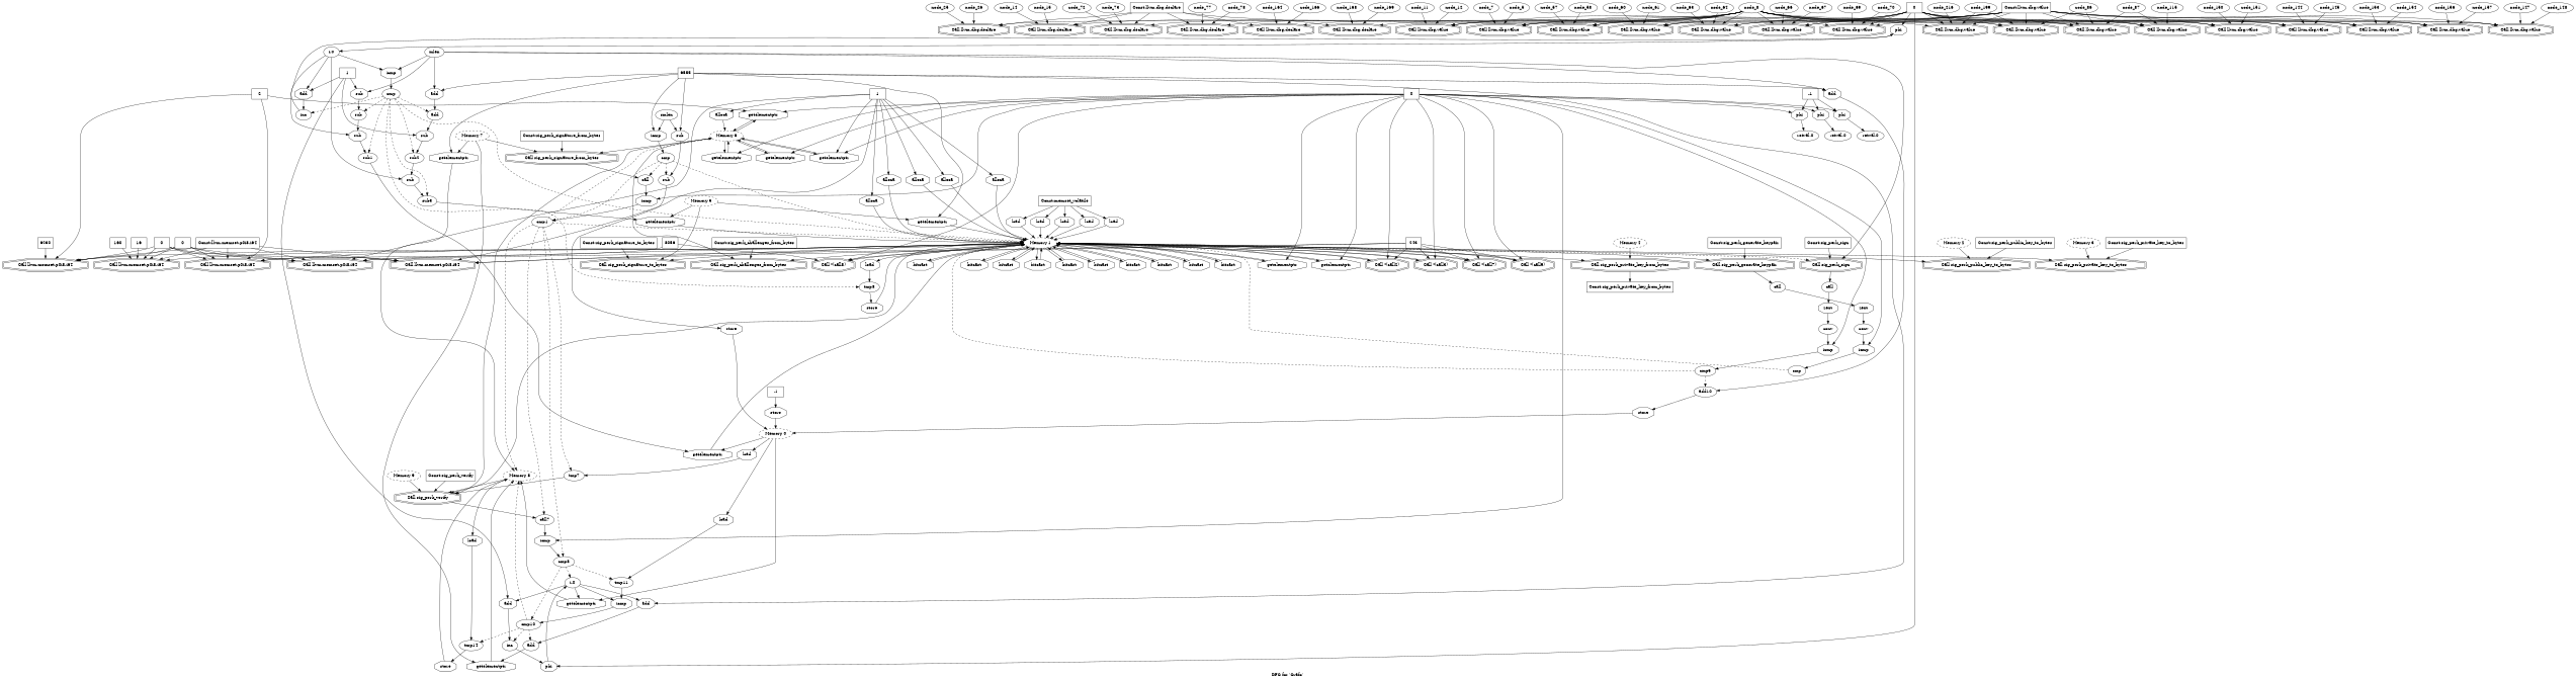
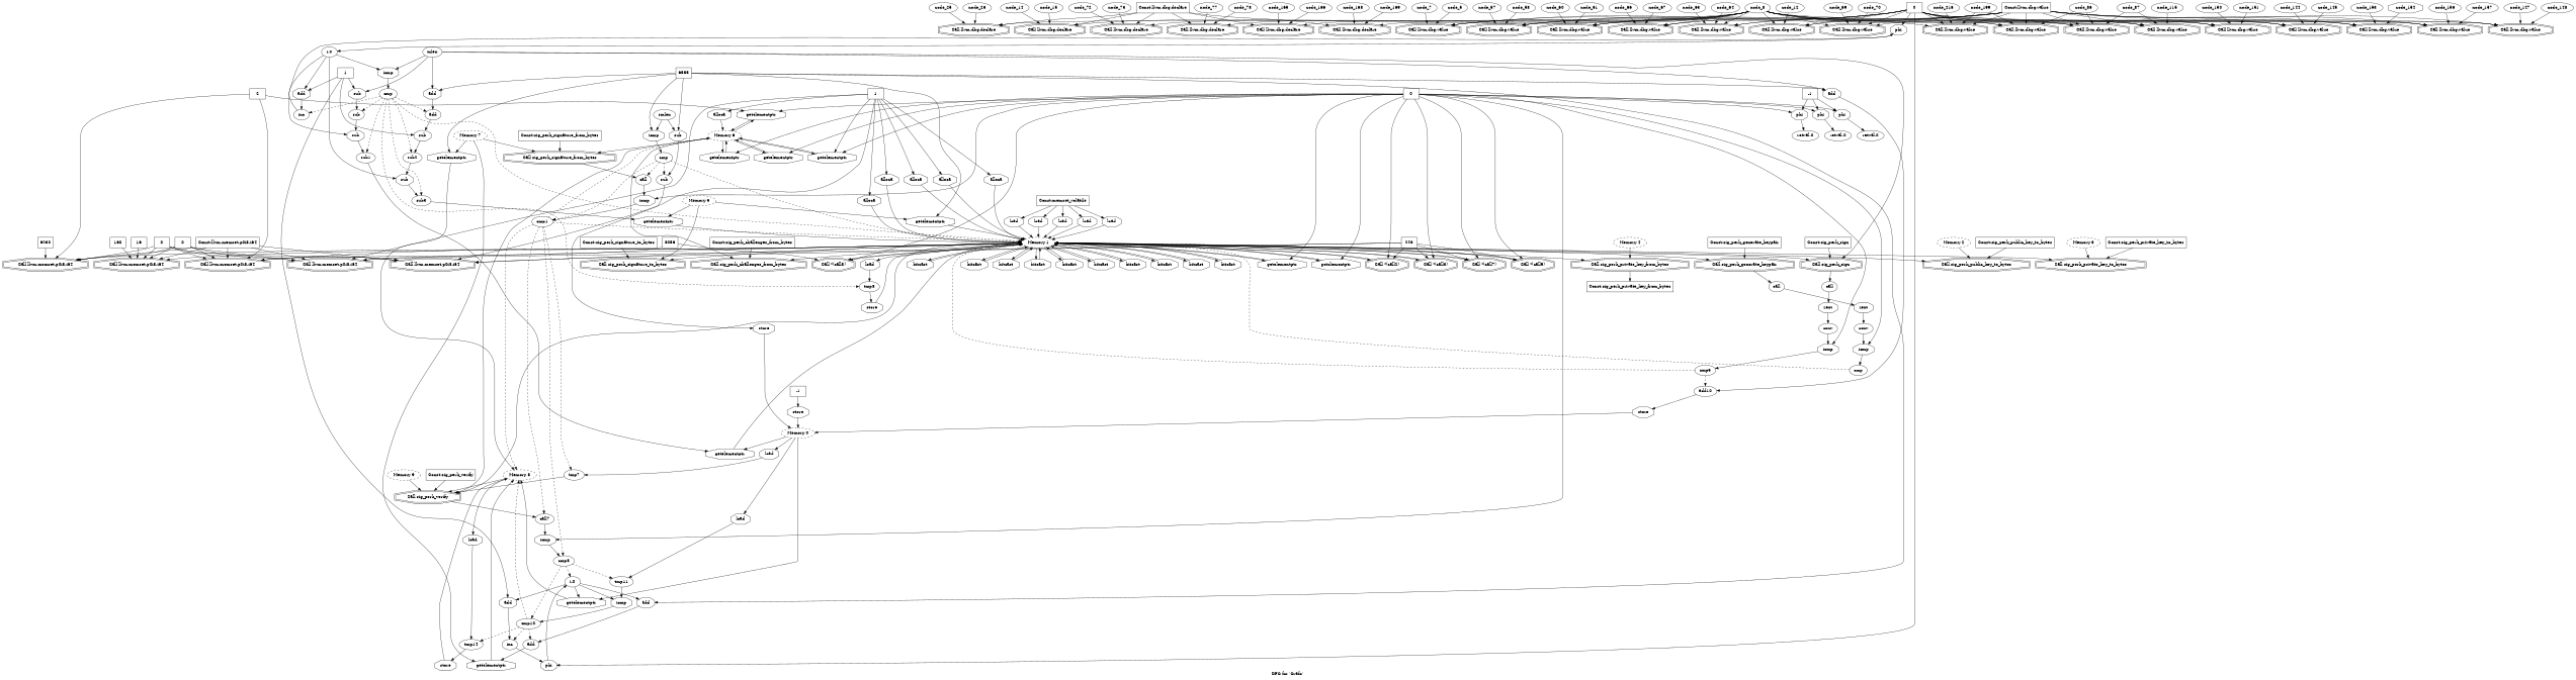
  digraph {
    label="DFG for 'Grafo' "
    node [shape=ellipse style=solid]
    n1 [label=0 shape=box]
    n2 [label="Call llvm.memset.p0i8.i64" shape=doubleoctagon]
    n3 [label="Call llvm.memset.p0i8.i64" shape=doubleoctagon]
    n4 [label="Call llvm.memset.p0i8.i64" shape=doubleoctagon]
    n5 [label="Call llvm.memset.p0i8.i64" shape=doubleoctagon]
    n6 [label="Call llvm.memset.p0i8.i64" shape=doubleoctagon]
    n7 [label=6230 shape=box]
    n8 [label=2 shape=box]
    n9 [label=getelementptr shape=octagon]
    n10 [label="Memory 6" style=dashed]
    n11 [label="Call sig_perk_challenges_from_bytes" shape=doubleoctagon]
    n12 [label="Call sig_perk_verify" shape=doubleoctagon]
    n13 [label=getelementptr shape=octagon]
    n14 [label=getelementptr shape=octagon]
    n15 [label=getelementptr shape=octagon]
    n16 [label="Call sig_perk_signature_from_bytes" shape=doubleoctagon]
    n17 [label=0 shape=box]
    n18 [label="Const:llvm.memset.p0i8.i64" shape=box]
    n19 [label="Call llvm.dbg.declare" shape=doubleoctagon]
    node_25
    node_26
    n22 [label=bitcast shape=octagon]
    n23 [label="Memory 1" style=dashed]
    n24 [label="Call *(call2)" shape=doubleoctagon]
    n25 [label="Call *(call3)" shape=doubleoctagon]
    n26 [label="Call *(call7)" shape=doubleoctagon]
    n27 [label="Call *(call9)" shape=doubleoctagon]
    n28 [label=bitcast shape=octagon]
    n29 [label="Call sig_perk_generate_keypair" shape=doubleoctagon]
    n30 [label=bitcast shape=octagon]
    n31 [label="Call sig_perk_public_key_to_bytes" shape=doubleoctagon]
    n32 [label="Call sig_perk_private_key_to_bytes" shape=doubleoctagon]
    n33 [label=bitcast shape=octagon]
    n34 [label=bitcast shape=octagon]
    n35 [label=bitcast shape=octagon]
    n36 [label="Call sig_perk_private_key_from_bytes" shape=doubleoctagon]
    n37 [label=load shape=octagon]
    n38 [label="Call sig_perk_sign" shape=doubleoctagon]
    n39 [label=bitcast shape=octagon]
    n40 [label=bitcast shape=octagon]
    n41 [label="Call *(call8)" shape=doubleoctagon]
    n42 [label="Call sig_perk_signature_to_bytes" shape=doubleoctagon]
    n43 [label=bitcast shape=octagon]
    n44 [label=bitcast shape=octagon]
    n45 [label=getelementptr shape=octagon]
    n46 [label=getelementptr shape=octagon]
    n47 [label=call]
    n48 [label="Const:sig_perk_private_key_from_bytes" shape=box]
    n49 [label=tmp8]
    n50 [label=call]
    n51 [label=call7]
    n52 [label=243 shape=box]
    n53 [label="Call llvm.dbg.declare" shape=doubleoctagon]
    node_14
    node_15
    n56 [label="Const:llvm.dbg.declare" shape=box]
    n57 [label="Call llvm.dbg.declare" shape=doubleoctagon]
    n58 [label="Call llvm.dbg.declare" shape=doubleoctagon]
    n59 [label="Call llvm.dbg.declare" shape=doubleoctagon]
    n60 [label="Call llvm.dbg.declare" shape=doubleoctagon]
    node_8
    n62 [label="Call llvm.dbg.value" shape=doubleoctagon]
    n63 [label="Call llvm.dbg.value" shape=doubleoctagon]
    n64 [label="Call llvm.dbg.value" shape=doubleoctagon]
    n65 [label="Call llvm.dbg.value" shape=doubleoctagon]
    n66 [label="Call llvm.dbg.value" shape=doubleoctagon]
    n67 [label="Call llvm.dbg.value" shape=doubleoctagon]
    n68 [label="Call llvm.dbg.value" shape=doubleoctagon]
    n69 [label="Call llvm.dbg.value" shape=doubleoctagon]
    n70 [label="Call llvm.dbg.value" shape=doubleoctagon]
    n71 [label="Call llvm.dbg.value" shape=doubleoctagon]
    n72 [label="Call llvm.dbg.value" shape=doubleoctagon]
    n73 [label="Call llvm.dbg.value" shape=doubleoctagon]
    n74 [label="Call llvm.dbg.value" shape=doubleoctagon]
    n75 [label="Call llvm.dbg.value" shape=doubleoctagon]
    n76 [label="Call llvm.dbg.value" shape=doubleoctagon]
    n77 [label="Call llvm.dbg.value" shape=doubleoctagon]
    n78 [label="Const:llvm.dbg.value" shape=box]
    n79 [label=0 shape=box]
    n80 [label=phi shape=octagon]
    n81 [label=phi shape=octagon]
    n82 [label="i.0"]
    n83 [label="i.0"]
    n84 [label=add shape=octagon]
    n85 [label=icmp shape=octagon]
    n86 [label=getelementptr shape=octagon]
    n87 [label=add shape=octagon]
    n88 [label=add shape=octagon]
    n89 [label=icmp shape=octagon]
    n90 [label=sub shape=octagon]
    n91 [label=sub shape=octagon]
    node_7
    node_5
-   node_11
    node_12
    n96 [label=zext shape=octagon]
    n97 [label=store shape=octagon]
    n98 [label=zext shape=octagon]
    n99 [label=icmp shape=octagon]
    n100 [label=alloca shape=octagon]
    n101 [label=1 shape=box]
    n102 [label=alloca shape=octagon]
    n103 [label=alloca shape=octagon]
    n104 [label=alloca shape=octagon]
    n105 [label=alloca shape=octagon]
    n106 [label=alloca shape=octagon]
    n107 [label=conv]
    n108 [label=icmp shape=octagon]
    n109 [label="Const:sig_perk_generate_keypair" shape=box]
    n110 [label=cmp]
    n111 [label=0 shape=box]
    n112 [label=phi shape=octagon]
    n113 [label=icmp shape=octagon]
    n114 [label=phi shape=octagon]
    n115 [label=icmp shape=octagon]
    n116 [label=phi shape=octagon]
    n117 [label="retval.0"]
    n118 [label=cmp5]
    n119 [label="retval.0"]
    n120 [label=cmp1]
    n121 [label=cmp8]
    n122 [label="retval.0"]
    n123 [label=add10]
    n124 [label=tmp7]
    n125 [label="Memory 8" style=dashed]
    n126 [label=tmp11]
    n127 [label=cmp10]
    n128 [label=load shape=octagon]
    n129 [label="Const:memset_volatile" shape=box]
    n130 [label=load shape=octagon]
    n131 [label=load shape=octagon]
    n132 [label=load shape=octagon]
    n133 [label=load shape=octagon]
    n134 [label="Memory 2" style=dashed]
    n135 [label="Const:sig_perk_public_key_to_bytes" shape=box]
    n136 [label="Memory 3" style=dashed]
    n137 [label="Const:sig_perk_private_key_to_bytes" shape=box]
    n138 [label=-1 shape=box]
    node_57
    node_58
    node_60
    node_61
    node_63
    node_64
    node_66
    node_67
    node_69
    node_70
    node_72
    node_73
    node_77
    node_78
    n153 [label=8056 shape=box]
    n154 [label="Memory 4" style=dashed]
    node_86
    node_87
    n157 [label=inc]
    n158 [label=cmp]
    n159 [label=sub1]
    n160 [label=sub3]
    n161 [label=sub]
    n162 [label=sub2]
    n163 [label=add]
    n164 [label=getelementptr shape=octagon]
    n165 [label=getelementptr shape=octagon]
    n166 [label=inc]
    n167 [label=add]
    n168 [label=tmp14]
    n169 [label=load shape=octagon]
    n170 [label=1 shape=box]
    n171 [label=sub shape=octagon]
    n172 [label=sub shape=octagon]
    n173 [label=mlen]
    n174 [label=add shape=octagon]
    n175 [label=add shape=octagon]
    n176 [label=store shape=octagon]
    n177 [label="Memory 0" style=dashed]
    n178 [label=load shape=octagon]
    n179 [label=load shape=octagon]
    n180 [label=6555 shape=box]
    n181 [label=getelementptr shape=octagon]
    n182 [label=icmp shape=octagon]
    n183 [label=sub shape=octagon]
    n184 [label=getelementptr shape=octagon]
    n185 [label=cmp]
    n186 [label=sub]
    n187 [label=getelementptr shape=octagon]
    n188 [label=call]
    n189 [label=store shape=octagon]
    n190 [label=store shape=octagon]
    n191 [label="Memory 5" style=dashed]
    node_115
    n193 [label=conv]
    n194 [label="Const:sig_perk_sign" shape=box]
    n195 [label="Const:sig_perk_signature_to_bytes" shape=box]
    node_144
    node_145
    node_147
    node_148
    node_150
    node_151
    node_153
-   node_154
+   node_154 [shape=octagon]
    node_156
    node_157
    n206 [label=smlen]
-   node_165 [label=node_164]
+   node_165
    node_166
    node_168
    node_169
    n211 [label=160 shape=box]
    n212 [label=16 shape=box]
    n213 [label="Memory 7" style=dashed]
    n214 [label="Const:sig_perk_signature_from_bytes" shape=box]
    n215 [label="Const:sig_perk_challenges_from_bytes" shape=box]
    n216 [label="Memory 9" style=dashed]
    n217 [label="Const:sig_perk_verify" shape=box]
    node_199
    node_216
    n220 [label=store shape=octagon]
    n221 [label=-1 shape=box]
    n1 -> n2
    n1 -> n3
    n1 -> n4
    n1 -> n5
    n1 -> n6
    n7 -> n3
    n8 -> n3
    n8 -> n5
    n8 -> n9
    n9 -> n10
    n10 -> n9
    n10 -> n11
    n10 -> n12
    n10 -> n13
    n10 -> n14
    n10 -> n15
    n10 -> n16
    n12 -> n51
    n13 -> n10
    n14 -> n10
    n15 -> n10
    n16 -> n188
    n17 -> n2
    n17 -> n3
    n17 -> n4
    n17 -> n5
    n17 -> n6
    n18 -> n2
    n18 -> n3
    n18 -> n4
    n18 -> n5
    n18 -> n6
    node_25 -> n19
    node_26 -> n19
    n22 -> n23
    n23 -> n2
    n23 -> n3
    n23 -> n4
    n23 -> n5
    n23 -> n6
    n23 -> n11
    n23 -> n12
    n23 -> n22
    n23 -> n24
    n23 -> n25
    n23 -> n26
    n23 -> n27
    n23 -> n28
    n23 -> n29
    n23 -> n30
    n23 -> n31
    n23 -> n32
    n23 -> n33
    n23 -> n34
    n23 -> n35
    n23 -> n36
    n23 -> n37
-   n23 -> n38 [style=dashed]
+   n23 -> n38
    n23 -> n39
    n23 -> n40
    n23 -> n41
    n23 -> n42
    n23 -> n43
    n23 -> n44
    n23 -> n45
    n23 -> n46
    n24 -> n23
    n25 -> n23
    n26 -> n23
    n27 -> n23
    n28 -> n23
    n29 -> n47
    n30 -> n23
    n33 -> n23
    n34 -> n23
    n35 -> n23
    n36 -> n48
    n37 -> n49
    n38 -> n50
    n39 -> n23
    n40 -> n23
    n41 -> n23
    n43 -> n23
    n44 -> n23
    n45 -> n23
    n46 -> n23
    n47 -> n96
    n49 -> n97
    n50 -> n98
    n51 -> n99
    n52 -> n2
    n52 -> n4
    n52 -> n24
    n52 -> n25
    n52 -> n26
    n52 -> n27
    node_14 -> n53
    node_15 -> n53
    n56 -> n19
    n56 -> n53
    n56 -> n57
    n56 -> n58
    n56 -> n59
    n56 -> n60
    node_8 -> n19
    node_8 -> n53
    node_8 -> n57
    node_8 -> n58
    node_8 -> n59
    node_8 -> n60
    node_8 -> n62
    node_8 -> n63
    node_8 -> n64
    node_8 -> n65
    node_8 -> n66
    node_8 -> n67
    node_8 -> n68
    node_8 -> n69
    node_8 -> n70
    node_8 -> n71
    node_8 -> n72
    node_8 -> n73
    node_8 -> n74
    node_8 -> n75
    node_8 -> n76
    node_8 -> n77
    n78 -> n62
    n78 -> n63
    n78 -> n64
    n78 -> n65
    n78 -> n66
    n78 -> n67
    n78 -> n68
    n78 -> n69
    n78 -> n70
    n78 -> n71
    n78 -> n72
    n78 -> n73
    n78 -> n74
    n78 -> n75
    n78 -> n76
    n78 -> n77
    n79 -> n62
    n79 -> n63
    n79 -> n64
    n79 -> n65
    n79 -> n66
    n79 -> n67
    n79 -> n68
    n79 -> n69
    n79 -> n70
    n79 -> n71
    n79 -> n72
    n79 -> n73
    n79 -> n74
    n79 -> n75
    n79 -> n76
    n79 -> n77
    n79 -> n80
    n79 -> n81
    n80 -> n82
    n81 -> n83
    n82 -> n84
    n82 -> n85
    n82 -> n86
    n82 -> n87
    n83 -> n88
    n83 -> n89
    n83 -> n90
    n83 -> n91
    n84 -> n166
    n85 -> n127
    n86 -> n125
    n87 -> n167
    n88 -> n157
    n89 -> n158
    n90 -> n159
    n91 -> n160
    node_7 -> n63
    node_5 -> n63
-   node_11 -> n62
    node_12 -> n62
    n96 -> n107
    n97 -> n23
    n98 -> n193
    n99 -> n121
    n100 -> n23
    n101 -> n2
    n101 -> n4
    n101 -> n13
    n101 -> n100
    n101 -> n102
    n101 -> n103
    n101 -> n104
    n101 -> n105
    n101 -> n106
    n102 -> n23
    n103 -> n23
    n104 -> n23
    n105 -> n10
    n106 -> n23
    n107 -> n108
    n108 -> n110
    n109 -> n29
    n110 -> n23 [style=dashed]
    n111 -> n9
    n111 -> n13
    n111 -> n14
    n111 -> n15
    n111 -> n24
    n111 -> n25
    n111 -> n26
    n111 -> n27
    n111 -> n41
    n111 -> n45
    n111 -> n46
    n111 -> n99
    n111 -> n108
    n111 -> n112
    n111 -> n113
    n111 -> n114
    n111 -> n115
    n111 -> n116
    n112 -> n117
    n113 -> n118
    n114 -> n119
    n115 -> n120
    n116 -> n122
    n118 -> n23 [style=dashed]
    n118 -> n123 [style=dashed]
    n120 -> n10 [style=dashed]
    n120 -> n23 [style=dashed]
    n120 -> n51 [style=dashed]
    n120 -> n121 [style=dashed]
    n120 -> n124 [style=dashed]
    n120 -> n125 [style=dashed]
    n121 -> n82 [style=dashed]
    n121 -> n126 [style=dashed]
    n121 -> n127 [style=dashed]
    n123 -> n176
    n124 -> n12
    n125 -> n12
    n125 -> n179
    n126 -> n85
    n127 -> n125 [style=dashed]
    n127 -> n166 [style=dashed]
    n127 -> n167 [style=dashed]
    n127 -> n168 [style=dashed]
    n128 -> n23
    n129 -> n128
    n129 -> n130
    n129 -> n131
    n129 -> n132
    n129 -> n133
    n130 -> n23
    n131 -> n23
    n132 -> n23
    n133 -> n23
    n134 -> n31
    n135 -> n31
    n136 -> n32
    n137 -> n32
    n138 -> n112
    n138 -> n114
    n138 -> n116
    node_57 -> n64
    node_58 -> n64
    node_60 -> n65
    node_61 -> n65
    node_63 -> n66
    node_64 -> n66
    node_66 -> n67
    node_67 -> n67
    node_69 -> n68
    node_70 -> n68
    node_72 -> n57
    node_73 -> n57
    node_77 -> n58
    node_78 -> n58
    n153 -> n5
    n153 -> n41
    n154 -> n36
    node_86 -> n69
    node_86 -> n76
    node_87 -> n69
    node_87 -> n70
    n157 -> n81
    n158 -> n23 [style=dashed]
    n158 -> n49 [style=dashed]
    n158 -> n157 [style=dashed]
    n158 -> n159 [style=dashed]
    n158 -> n160 [style=dashed]
    n158 -> n161 [style=dashed]
    n158 -> n162 [style=dashed]
    n158 -> n163 [style=dashed]
    n159 -> n164
    n160 -> n165
    n161 -> n90
    n162 -> n91
    n163 -> n172
    n164 -> n23
    n165 -> n23
    n166 -> n80
    n167 -> n187
    n168 -> n190
    n169 -> n126
    n170 -> n84
    n170 -> n88
    n170 -> n171
    n170 -> n172
    n171 -> n161
    n172 -> n162
    n173 -> n38
    n173 -> n89
    n173 -> n171
    n173 -> n174
    n173 -> n175
    n174 -> n163
    n175 -> n123
    n176 -> n177
    n177 -> n86
    n177 -> n164
    n177 -> n169
    n177 -> n178
    n178 -> n124
    n179 -> n168
    n180 -> n87
    n180 -> n174
    n180 -> n175
    n180 -> n181
    n180 -> n182
    n180 -> n183
    n180 -> n184
    n181 -> n23
    n182 -> n185
    n183 -> n186
    n184 -> n125
    n185 -> n23 [style=dashed]
    n185 -> n120 [style=dashed]
    n185 -> n186 [style=dashed]
    n185 -> n188 [style=dashed]
    n186 -> n189
    n187 -> n125
    n188 -> n115
    n189 -> n177
    n190 -> n125
    n191 -> n42
    n191 -> n165
    n191 -> n181
    node_115 -> n70
    n193 -> n113
    n194 -> n38
    n195 -> n42
    node_144 -> n71
    node_145 -> n71
    node_147 -> n72
    node_148 -> n72
    node_150 -> n73
    node_151 -> n73
    node_153 -> n74
    node_154 -> n74
    node_156 -> n75
    node_157 -> n75
    n206 -> n182
    n206 -> n183
    node_165 -> n59
    node_166 -> n59
    node_168 -> n60
    node_169 -> n60
    n211 -> n6
    n212 -> n6
    n213 -> n16
    n213 -> n184
    n213 -> n187
    n214 -> n16
    n215 -> n11
    n216 -> n12
    n217 -> n12
    node_199 -> n76
    node_199 -> n77
    node_216 -> n77
    n220 -> n177
    n221 -> n220
  }
